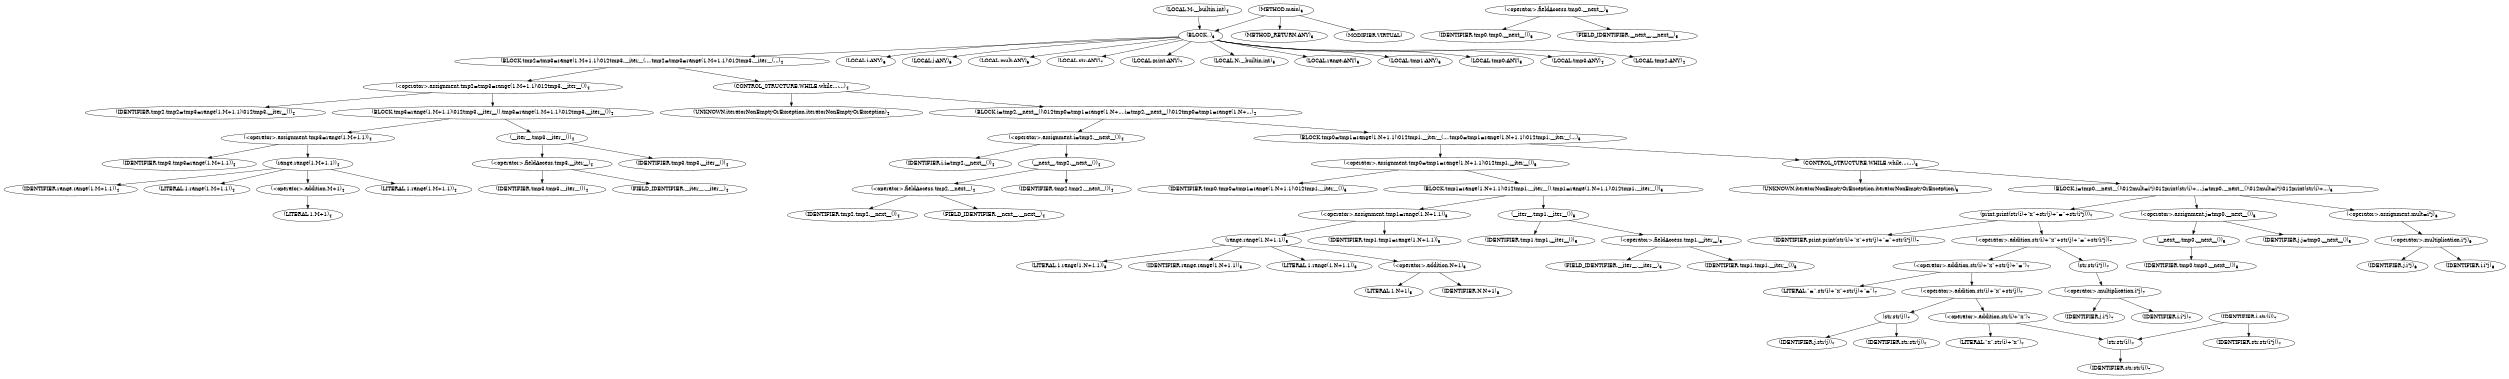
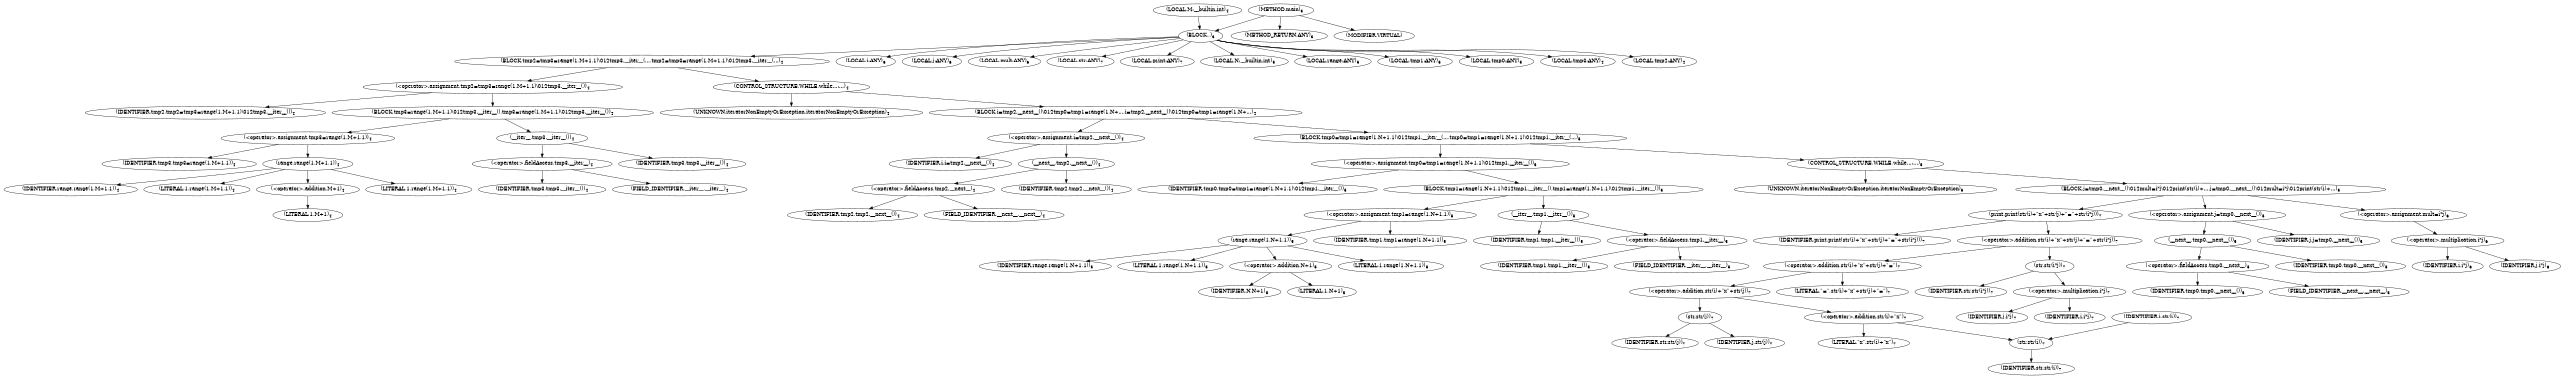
  digraph {
    n1 [label=<(METHOD,main)<SUB>3</SUB>>]
    n2 [label=<(BLOCK,,)<SUB>3</SUB>>]
    n3 [label=<(MODIFIER,VIRTUAL)>]
    n4 [label=<(METHOD_RETURN,ANY)<SUB>3</SUB>>]
    n5 [label=<(BLOCK,tmp2=tmp3=range(1,M+1,1)\012tmp3.__iter__(...,tmp2=tmp3=range(1,M+1,1)\012tmp3.__iter__(...)<SUB>4</SUB>>]
    n6 [label=<(LOCAL,i:ANY)<SUB>6</SUB>>]
    n7 [label=<(LOCAL,j:ANY)<SUB>6</SUB>>]
    n8 [label=<(LOCAL,mult:ANY)<SUB>6</SUB>>]
    n9 [label=<(LOCAL,str:ANY)<SUB>7</SUB>>]
    n10 [label=<(LOCAL,print:ANY)<SUB>7</SUB>>]
    n11 [label=<(LOCAL,N:__builtin.int)<SUB>5</SUB>>]
    n12 [label=<(LOCAL,range:ANY)<SUB>5</SUB>>]
    n13 [label=<(LOCAL,tmp1:ANY)<SUB>5</SUB>>]
    n14 [label=<(LOCAL,tmp0:ANY)<SUB>5</SUB>>]
    n15 [label=<(LOCAL,tmp3:ANY)<SUB>4</SUB>>]
    n16 [label=<(LOCAL,tmp2:ANY)<SUB>4</SUB>>]
    n17 [label=<(&lt;operator&gt;.assignment,tmp2=tmp3=range(1,M+1,1)\012tmp3.__iter__())<SUB>4</SUB>>]
    n18 [label=<(CONTROL_STRUCTURE,WHILE,while...:...)<SUB>4</SUB>>]
    n19 [label=<(LOCAL,M:__builtin.int)<SUB>4</SUB>>]
    n20 [label=<(IDENTIFIER,tmp2,tmp2=tmp3=range(1,M+1,1)\012tmp3.__iter__())<SUB>4</SUB>>]
    n21 [label=<(BLOCK,tmp3=range(1,M+1,1)\012tmp3.__iter__(),tmp3=range(1,M+1,1)\012tmp3.__iter__())<SUB>4</SUB>>]
    n22 [label=<(UNKNOWN,iteratorNonEmptyOrException,iteratorNonEmptyOrException)<SUB>4</SUB>>]
    n23 [label=<(BLOCK,i=tmp2.__next__()\012tmp0=tmp1=range(1,N+...,i=tmp2.__next__()\012tmp0=tmp1=range(1,N+...)<SUB>4</SUB>>]
    n24 [label=<(&lt;operator&gt;.assignment,tmp3=range(1,M+1,1))<SUB>4</SUB>>]
    n25 [label=<(__iter__,tmp3.__iter__())<SUB>4</SUB>>]
    n26 [label=<(IDENTIFIER,tmp3,tmp3=range(1,M+1,1))<SUB>4</SUB>>]
    n27 [label=<(range,range(1,M+1,1))<SUB>4</SUB>>]
    n28 [label=<(&lt;operator&gt;.fieldAccess,tmp3.__iter__)<SUB>4</SUB>>]
    n29 [label=<(IDENTIFIER,tmp3,tmp3.__iter__())<SUB>4</SUB>>]
    n30 [label=<(IDENTIFIER,range,range(1,M+1,1))<SUB>4</SUB>>]
    n31 [label=<(LITERAL,1,range(1,M+1,1))<SUB>4</SUB>>]
    n32 [label=<(&lt;operator&gt;.addition,M+1)<SUB>4</SUB>>]
    n33 [label=<(LITERAL,1,range(1,M+1,1))<SUB>4</SUB>>]
    n34 [label=<(LITERAL,1,M+1)<SUB>4</SUB>>]
    n35 [label=<(IDENTIFIER,tmp3,tmp3.__iter__())<SUB>4</SUB>>]
    n36 [label=<(FIELD_IDENTIFIER,__iter__,__iter__)<SUB>4</SUB>>]
    n37 [label=<(&lt;operator&gt;.assignment,i=tmp2.__next__())<SUB>4</SUB>>]
    n38 [label=<(BLOCK,tmp0=tmp1=range(1,N+1,1)\012tmp1.__iter__(...,tmp0=tmp1=range(1,N+1,1)\012tmp1.__iter__(...)<SUB>5</SUB>>]
    n39 [label=<(IDENTIFIER,i,i=tmp2.__next__())<SUB>4</SUB>>]
    n40 [label=<(__next__,tmp2.__next__())<SUB>4</SUB>>]
    n41 [label=<(&lt;operator&gt;.assignment,tmp0=tmp1=range(1,N+1,1)\012tmp1.__iter__())<SUB>5</SUB>>]
    n42 [label=<(CONTROL_STRUCTURE,WHILE,while...:...)<SUB>5</SUB>>]
    n43 [label=<(&lt;operator&gt;.fieldAccess,tmp2.__next__)<SUB>4</SUB>>]
    n44 [label=<(IDENTIFIER,tmp2,tmp2.__next__())<SUB>4</SUB>>]
    n45 [label=<(IDENTIFIER,tmp2,tmp2.__next__())<SUB>4</SUB>>]
    n46 [label=<(FIELD_IDENTIFIER,__next__,__next__)<SUB>4</SUB>>]
    n47 [label=<(IDENTIFIER,tmp0,tmp0=tmp1=range(1,N+1,1)\012tmp1.__iter__())<SUB>5</SUB>>]
    n48 [label=<(BLOCK,tmp1=range(1,N+1,1)\012tmp1.__iter__(),tmp1=range(1,N+1,1)\012tmp1.__iter__())<SUB>5</SUB>>]
    n49 [label=<(UNKNOWN,iteratorNonEmptyOrException,iteratorNonEmptyOrException)<SUB>5</SUB>>]
    n50 [label=<(BLOCK,j=tmp0.__next__()\012mult=i*j\012print(str(i)+...,j=tmp0.__next__()\012mult=i*j\012print(str(i)+...)<SUB>5</SUB>>]
    n51 [label=<(&lt;operator&gt;.assignment,tmp1=range(1,N+1,1))<SUB>5</SUB>>]
    n52 [label=<(__iter__,tmp1.__iter__())<SUB>5</SUB>>]
    n53 [label=<(IDENTIFIER,tmp1,tmp1=range(1,N+1,1))<SUB>5</SUB>>]
    n54 [label=<(range,range(1,N+1,1))<SUB>5</SUB>>]
    n55 [label=<(&lt;operator&gt;.fieldAccess,tmp1.__iter__)<SUB>5</SUB>>]
    n56 [label=<(IDENTIFIER,tmp1,tmp1.__iter__())<SUB>5</SUB>>]
    n57 [label=<(IDENTIFIER,range,range(1,N+1,1))<SUB>5</SUB>>]
    n58 [label=<(LITERAL,1,range(1,N+1,1))<SUB>5</SUB>>]
    n59 [label=<(&lt;operator&gt;.addition,N+1)<SUB>5</SUB>>]
    n60 [label=<(LITERAL,1,range(1,N+1,1))<SUB>5</SUB>>]
    n61 [label=<(IDENTIFIER,N,N+1)<SUB>5</SUB>>]
    n62 [label=<(LITERAL,1,N+1)<SUB>5</SUB>>]
    n63 [label=<(IDENTIFIER,tmp1,tmp1.__iter__())<SUB>5</SUB>>]
    n64 [label=<(FIELD_IDENTIFIER,__iter__,__iter__)<SUB>5</SUB>>]
    n65 [label=<(&lt;operator&gt;.assignment,j=tmp0.__next__())<SUB>5</SUB>>]
    n66 [label=<(&lt;operator&gt;.assignment,mult=i*j)<SUB>6</SUB>>]
    n67 [label=<(print,print(str(i)+&quot;x&quot;+str(j)+&quot;=&quot;+str(i*j)))<SUB>7</SUB>>]
    n68 [label=<(IDENTIFIER,j,j=tmp0.__next__())<SUB>5</SUB>>]
    n69 [label=<(__next__,tmp0.__next__())<SUB>5</SUB>>]
    n70 [label=<(&lt;operator&gt;.multiplication,i*j)<SUB>6</SUB>>]
    n71 [label=<(IDENTIFIER,print,print(str(i)+&quot;x&quot;+str(j)+&quot;=&quot;+str(i*j)))<SUB>7</SUB>>]
    n72 [label=<(&lt;operator&gt;.addition,str(i)+&quot;x&quot;+str(j)+&quot;=&quot;+str(i*j))<SUB>7</SUB>>]
    n73 [label=<(&lt;operator&gt;.fieldAccess,tmp0.__next__)<SUB>5</SUB>>]
    n74 [label=<(IDENTIFIER,tmp0,tmp0.__next__())<SUB>5</SUB>>]
    n75 [label=<(IDENTIFIER,tmp0,tmp0.__next__())<SUB>5</SUB>>]
    n76 [label=<(FIELD_IDENTIFIER,__next__,__next__)<SUB>5</SUB>>]
    n77 [label=<(IDENTIFIER,i,i*j)<SUB>6</SUB>>]
    n78 [label=<(IDENTIFIER,j,i*j)<SUB>6</SUB>>]
    n79 [label=<(&lt;operator&gt;.addition,str(i)+&quot;x&quot;+str(j)+&quot;=&quot;)<SUB>7</SUB>>]
    n80 [label=<(str,str(i*j))<SUB>7</SUB>>]
    n81 [label=<(&lt;operator&gt;.addition,str(i)+&quot;x&quot;+str(j))<SUB>7</SUB>>]
    n82 [label=<(LITERAL,&quot;=&quot;,str(i)+&quot;x&quot;+str(j)+&quot;=&quot;)<SUB>7</SUB>>]
    n83 [label=<(IDENTIFIER,str,str(i*j))<SUB>7</SUB>>]
    n84 [label=<(&lt;operator&gt;.multiplication,i*j)<SUB>7</SUB>>]
    n85 [label=<(&lt;operator&gt;.addition,str(i)+&quot;x&quot;)<SUB>7</SUB>>]
    n86 [label=<(str,str(j))<SUB>7</SUB>>]
    n87 [label=<(str,str(i))<SUB>7</SUB>>]
    n88 [label=<(LITERAL,&quot;x&quot;,str(i)+&quot;x&quot;)<SUB>7</SUB>>]
    n89 [label=<(IDENTIFIER,str,str(j))<SUB>7</SUB>>]
    n90 [label=<(IDENTIFIER,j,str(j))<SUB>7</SUB>>]
    n91 [label=<(IDENTIFIER,str,str(i))<SUB>7</SUB>>]
    n92 [label=<(IDENTIFIER,i,str(i))<SUB>7</SUB>>]
    n93 [label=<(IDENTIFIER,i,i*j)<SUB>7</SUB>>]
    n94 [label=<(IDENTIFIER,j,i*j)<SUB>7</SUB>>]
    n1 -> n2
    n1 -> n3
    n1 -> n4
    n2 -> n5
    n2 -> n6
    n2 -> n7
    n2 -> n8
    n2 -> n9
    n2 -> n10
    n2 -> n11
    n2 -> n12
    n2 -> n13
    n2 -> n14
    n2 -> n15
    n2 -> n16
    n5 -> n17
    n5 -> n18
    n17 -> n20
    n17 -> n21
    n18 -> n22
    n18 -> n23
    n19 -> n2
    n21 -> n24
    n21 -> n25
    n23 -> n37
    n23 -> n38
    n24 -> n26
    n24 -> n27
    n25 -> n28
    n25 -> n29
    n27 -> n30
    n27 -> n31
    n27 -> n32
    n27 -> n33
    n28 -> n35
    n28 -> n36
    n32 -> n34
    n37 -> n39
    n37 -> n40
    n38 -> n41
    n38 -> n42
    n40 -> n43
    n40 -> n44
    n41 -> n47
    n41 -> n48
    n42 -> n49
    n42 -> n50
    n43 -> n45
    n43 -> n46
    n48 -> n51
    n48 -> n52
    n50 -> n65
    n50 -> n66
    n50 -> n67
    n51 -> n53
    n51 -> n54
    n52 -> n55
    n52 -> n56
    n54 -> n57
    n54 -> n58
    n54 -> n59
    n54 -> n60
    n55 -> n63
    n55 -> n64
    n59 -> n61
    n59 -> n62
    n65 -> n68
    n65 -> n69
    n66 -> n70
    n67 -> n71
    n67 -> n72
+   n69 -> n73
    n69 -> n74
    n70 -> n77
    n70 -> n78
    n72 -> n79
    n72 -> n80
    n73 -> n75
    n73 -> n76
    n79 -> n81
    n79 -> n82
-   n92 -> n83
+   n80 -> n83
    n80 -> n84
    n81 -> n85
    n81 -> n86
    n84 -> n93
    n84 -> n94
    n85 -> n87
    n85 -> n88
    n86 -> n89
    n86 -> n90
    n87 -> n91
    n92 -> n87
  }
